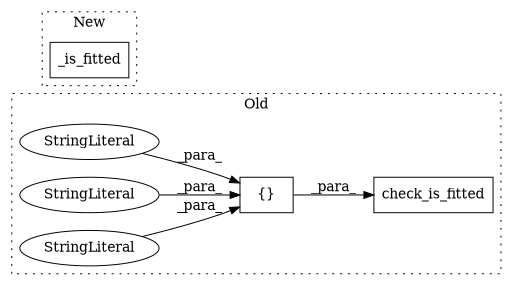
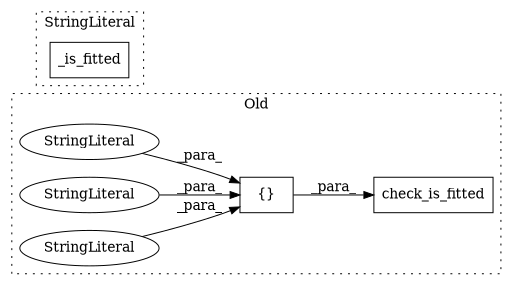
  digraph {
    rankdir=LR
    node [a=45 shape=box]
    n1 [a=32 l="16,1" label=check_is_fitted s="9571,9659"]
    n2 [a=4 l="1,1" label="{}" s="9604,9658"]
    n3 [l=18 label=StringLiteral s=9619 shape=ellipse]
    n4 [l=20 label=StringLiteral s=9638 shape=ellipse]
    n5 [l=13 label=StringLiteral s=9605 shape=ellipse]
    n6 [a=32 l=12 label=_is_fitted s=9854]
    subgraph cluster_1 {
      label=Old
      style=dotted
      n1
      n2
      n3
      n4
      n5
    }
    subgraph cluster_2 {
-     label=New
+     label=StringLiteral
      style=dotted
      n6
    }
    n2 -> n1 [label=_para_]
    n3 -> n2 [label=_para_]
    n4 -> n2 [label=_para_]
    n5 -> n2 [label=_para_]
  }
